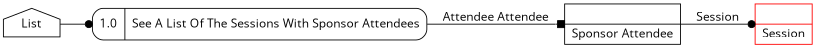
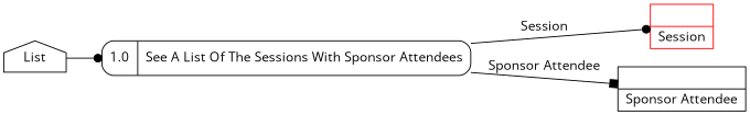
  digraph {
    fontname="Open Sans"
    rankdir=LR
    node [fontname="Open Sans" shape=record]
    edge [arrowhead=dot fontname="Open Sans"]
    n1 [color=red label="<f0>  |<f1> Session "]
    n2 [label="<f0>  |<f1> Sponsor Attendee "]
    n3 [label=List shape=house]
    n4 [label="{<f0> 1.0|<f1> See A List Of The Sessions With Sponsor Attendees }" shape=Mrecord]
    n3 -> n4
-   n2 -> n1 [label=Session]
-   n4 -> n2 [arrowhead=box label="Attendee Attendee"]
+   n4 -> n1 [label=Session]
+   n4 -> n2 [arrowhead=box label="Sponsor Attendee"]
  }
